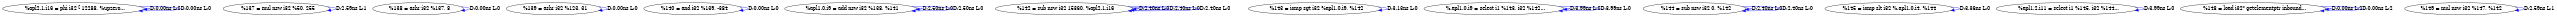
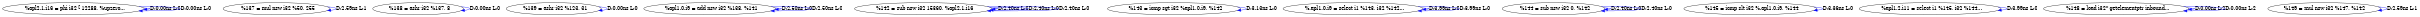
  digraph {
    edge [color=blue]
    n1 [label="  %apl2.1.i16 = phi i32 [ 12288, %upzero..."]
    n2 [label="  %137 = mul nsw i32 %50, 255"]
    n3 [label="  %138 = ashr i32 %137, 8"]
    n4 [label="  %139 = ashr i32 %123, 31"]
-   n5 [label="  %140 = and i32 %139, -384"]
    n6 [label="  %apl1.0.i9 = add nsw i32 %138, %141"]
    n7 [label="  %142 = sub nsw i32 15360, %apl2.1.i16"]
    n8 [label="  %143 = icmp sgt i32 %apl1.0.i9, %142"]
    n9 [label="  %.apl1.0.i9 = select i1 %143, i32 %142..."]
    n10 [label="  %144 = sub nsw i32 0, %142"]
-   n11 [label="%145 = icmp slt i32 %.apl1.0.i4, %144"]
+   n11 [label="  %145 = icmp slt i32 %.apl1.0.i9, %144"]
    n12 [label="  %apl1.2.i11 = select i1 %145, i32 %144..."]
    n13 [label="  %148 = load i32* getelementptr inbound..."]
    n14 [label="%149 = mul nsw i32 %147, %142"]
    n1 -> n1 [label="D:0.00ns L:0"]
    n1 -> n1 [label="D:0.00ns L:0"]
    n2 -> n2 [label="D:2.59ns L:1"]
    n3 -> n3 [label="D:0.00ns L:0"]
    n4 -> n4 [label="D:0.00ns L:0"]
-   n5 -> n5 [label="D:0.00ns L:0"]
    n6 -> n6 [label="D:2.50ns L:0"]
    n6 -> n6 [label="D:2.50ns L:0"]
    n7 -> n7 [label="D:2.40ns L:0"]
    n7 -> n7 [label="D:2.40ns L:0"]
    n7 -> n7 [label="D:2.40ns L:0"]
    n8 -> n8 [label="D:3.13ns L:0"]
    n9 -> n9 [label="D:3.99ns L:0"]
    n9 -> n9 [label="D:3.99ns L:0"]
    n10 -> n10 [label="D:2.40ns L:0"]
    n10 -> n10 [label="D:2.40ns L:0"]
    n11 -> n11 [label="D:3.36ns L:0"]
    n12 -> n12 [label="D:3.99ns L:0"]
    n13 -> n13 [label="D:0.00ns L:2"]
    n13 -> n13 [label="D:0.00ns L:2"]
    n14 -> n14 [label="D:2.59ns L:1"]
  }
